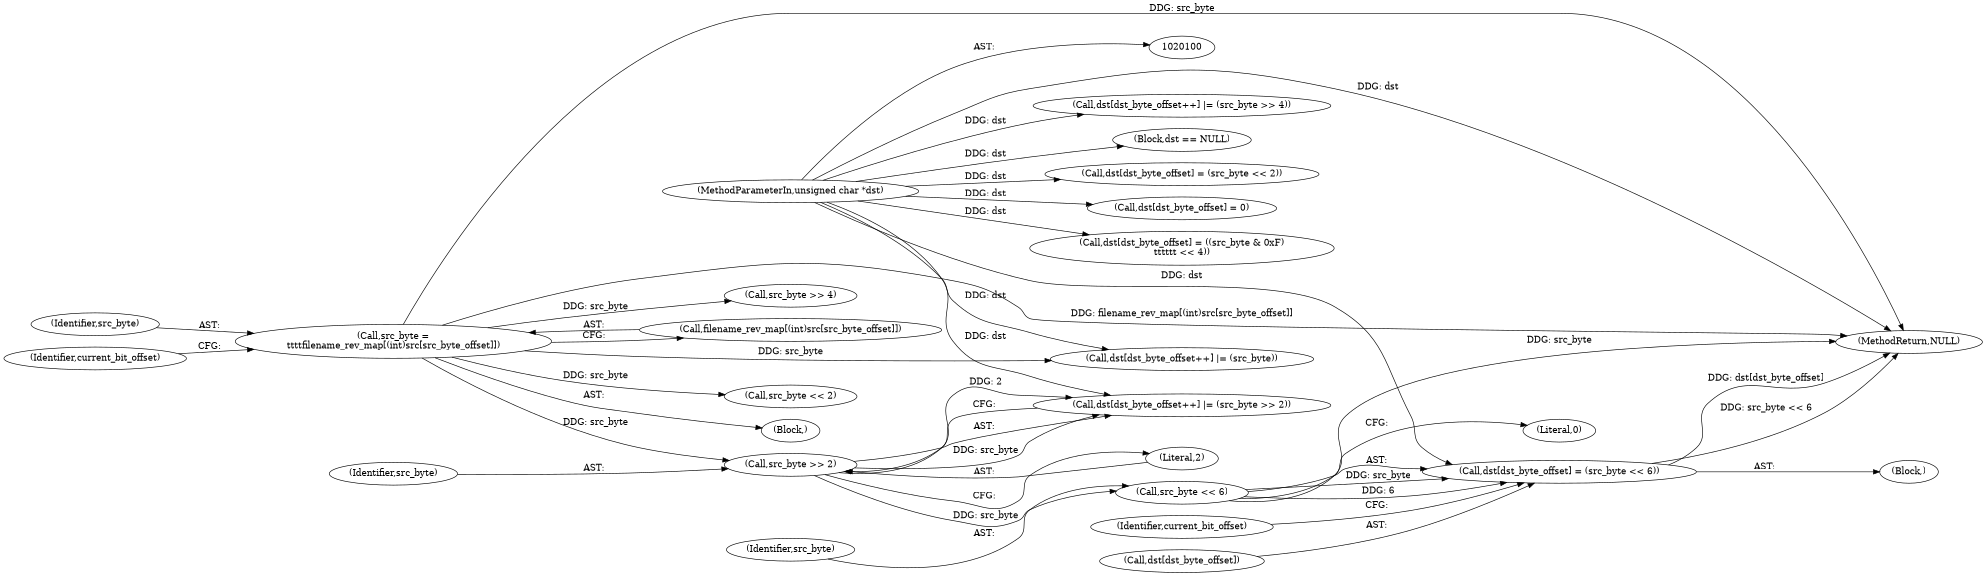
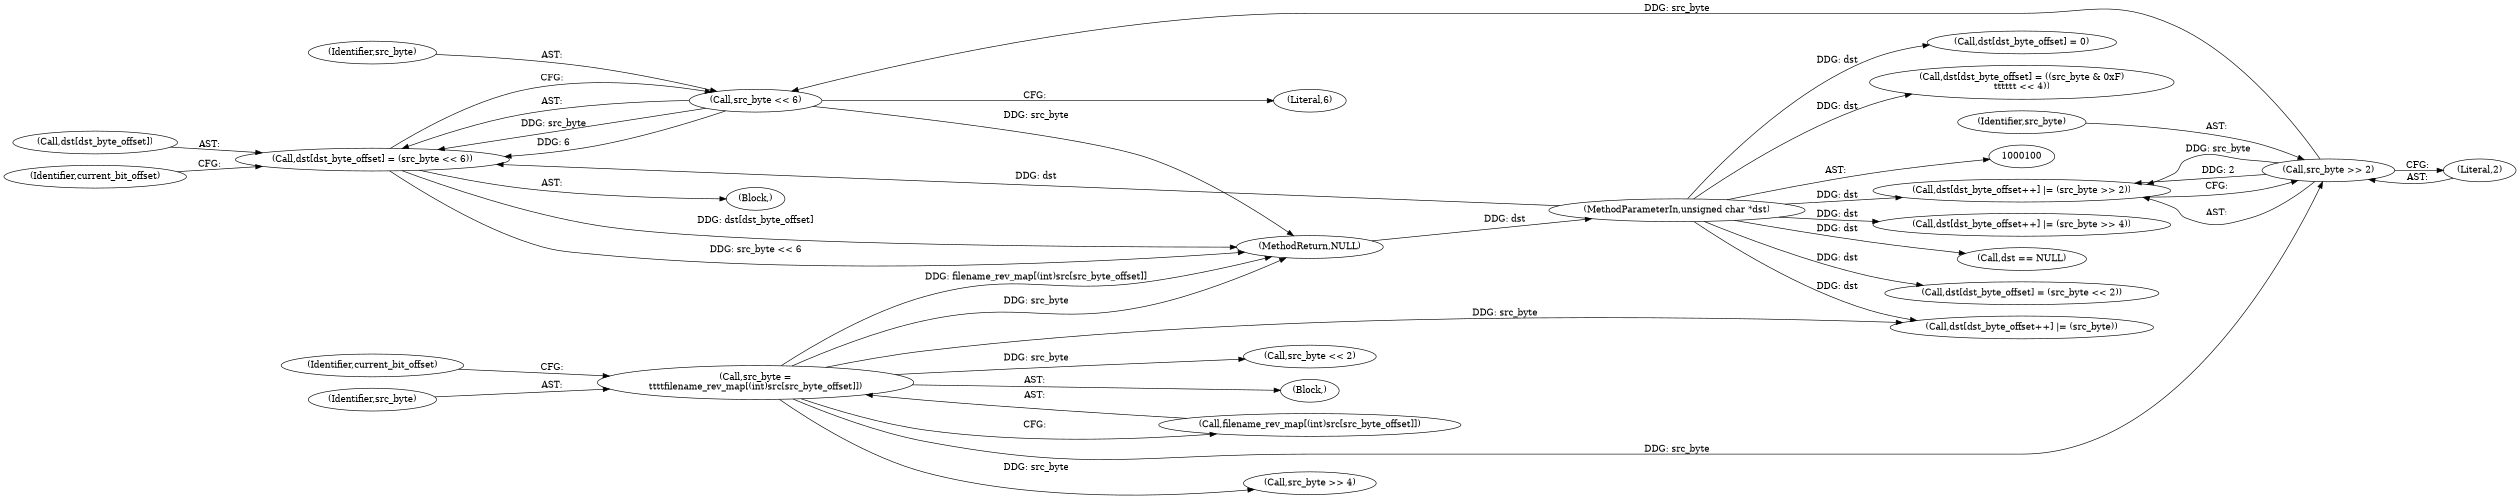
  digraph {
    rankdir=LR
    n1 [label="(Call,dst[dst_byte_offset] = (src_byte << 6))"]
    n2 [label="(Call,src_byte << 6)"]
    n3 [label="(MethodReturn,NULL)"]
    n4 [label="(Block,)"]
-   n5 [label="(Literal,0)"]
+   n5 [label="(Literal,6)"]
    n6 [label="(Call,src_byte >> 2)"]
    n7 [label="(Call,dst[dst_byte_offset++] |= (src_byte >> 2))"]
    n8 [label="(Literal,2)"]
    n9 [label="(Call,src_byte =\n\t\t\t\tfilename_rev_map[(int)src[src_byte_offset]])"]
    n10 [label="(Call,src_byte >> 4)"]
    n11 [label="(Call,dst[dst_byte_offset++] |= (src_byte))"]
    n12 [label="(Call,src_byte << 2)"]
    n13 [label="(Block,)"]
    n14 [label="(Call,filename_rev_map[(int)src[src_byte_offset]])"]
    n15 [label="(MethodParameterIn,unsigned char *dst)"]
    n16 [label="(Call,dst[dst_byte_offset++] |= (src_byte >> 4))"]
-   n17 [label="(Block,dst == NULL)"]
+   n17 [label="(Call,dst == NULL)"]
    n18 [label="(Call,dst[dst_byte_offset] = (src_byte << 2))"]
    n19 [label="(Call,dst[dst_byte_offset] = 0)"]
    n20 [label="(Call,dst[dst_byte_offset] = ((src_byte & 0xF)\n\t\t\t\t\t\t << 4))"]
-   1000100 [label=1020100]
+   1000100
    n22 [label="(Call,dst[dst_byte_offset])"]
    n23 [label="(Identifier,src_byte)"]
    n24 [label="(Identifier,current_bit_offset)"]
    n25 [label="(Identifier,src_byte)"]
    n26 [label="(Identifier,current_bit_offset)"]
    n27 [label="(Identifier,src_byte)"]
+   n1 -> n2 [label="CFG: "]
    n1 -> n3 [label="DDG: src_byte << 6"]
    n1 -> n3 [label="DDG: dst[dst_byte_offset]"]
    n1 -> n4 [label="AST: "]
    n2 -> n1 [label="AST: "]
    n2 -> n1 [label="DDG: src_byte"]
    n2 -> n1 [label="DDG: 6"]
    n2 -> n3 [label="DDG: src_byte"]
    n2 -> n5 [label="CFG: "]
    n6 -> n2 [label="DDG: src_byte"]
    n6 -> n7 [label="AST: "]
    n6 -> n7 [label="DDG: src_byte"]
    n6 -> n7 [label="DDG: 2"]
    n6 -> n8 [label="CFG: "]
    n7 -> n6 [label="CFG: "]
    n8 -> n6 [label="AST: "]
    n9 -> n3 [label="DDG: src_byte"]
    n9 -> n3 [label="DDG: filename_rev_map[(int)src[src_byte_offset]]"]
    n9 -> n6 [label="DDG: src_byte"]
    n9 -> n10 [label="DDG: src_byte"]
    n9 -> n11 [label="DDG: src_byte"]
    n9 -> n12 [label="DDG: src_byte"]
    n9 -> n13 [label="AST: "]
    n9 -> n14 [label="CFG: "]
    n14 -> n9 [label="AST: "]
    n15 -> n1 [label="DDG: dst"]
-   n15 -> n3 [label="DDG: dst"]
+   n3 -> n15 [label="DDG: dst"]
    n15 -> n7 [label="DDG: dst"]
    n15 -> n11 [label="DDG: dst"]
    n15 -> n16 [label="DDG: dst"]
    n15 -> n17 [label="DDG: dst"]
    n15 -> n18 [label="DDG: dst"]
    n15 -> n19 [label="DDG: dst"]
    n15 -> n20 [label="DDG: dst"]
    n15 -> 1000100 [label="AST: "]
    n22 -> n1 [label="AST: "]
    n23 -> n2 [label="AST: "]
    n24 -> n1 [label="CFG: "]
    n25 -> n9 [label="AST: "]
    n26 -> n9 [label="CFG: "]
    n27 -> n6 [label="AST: "]
  }
